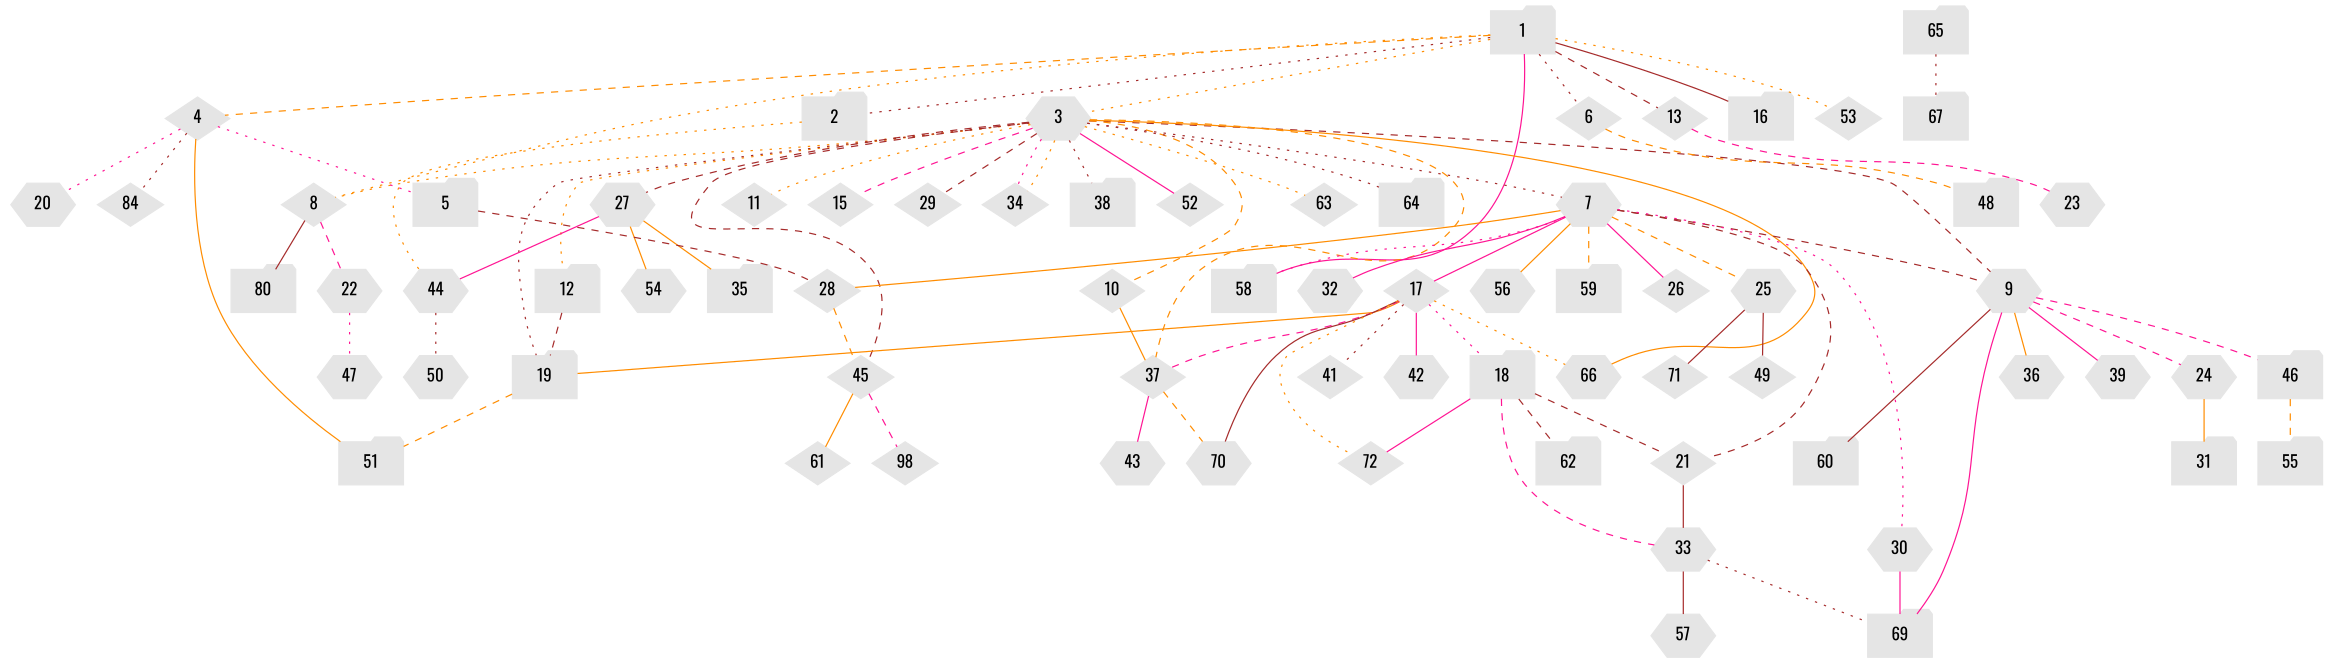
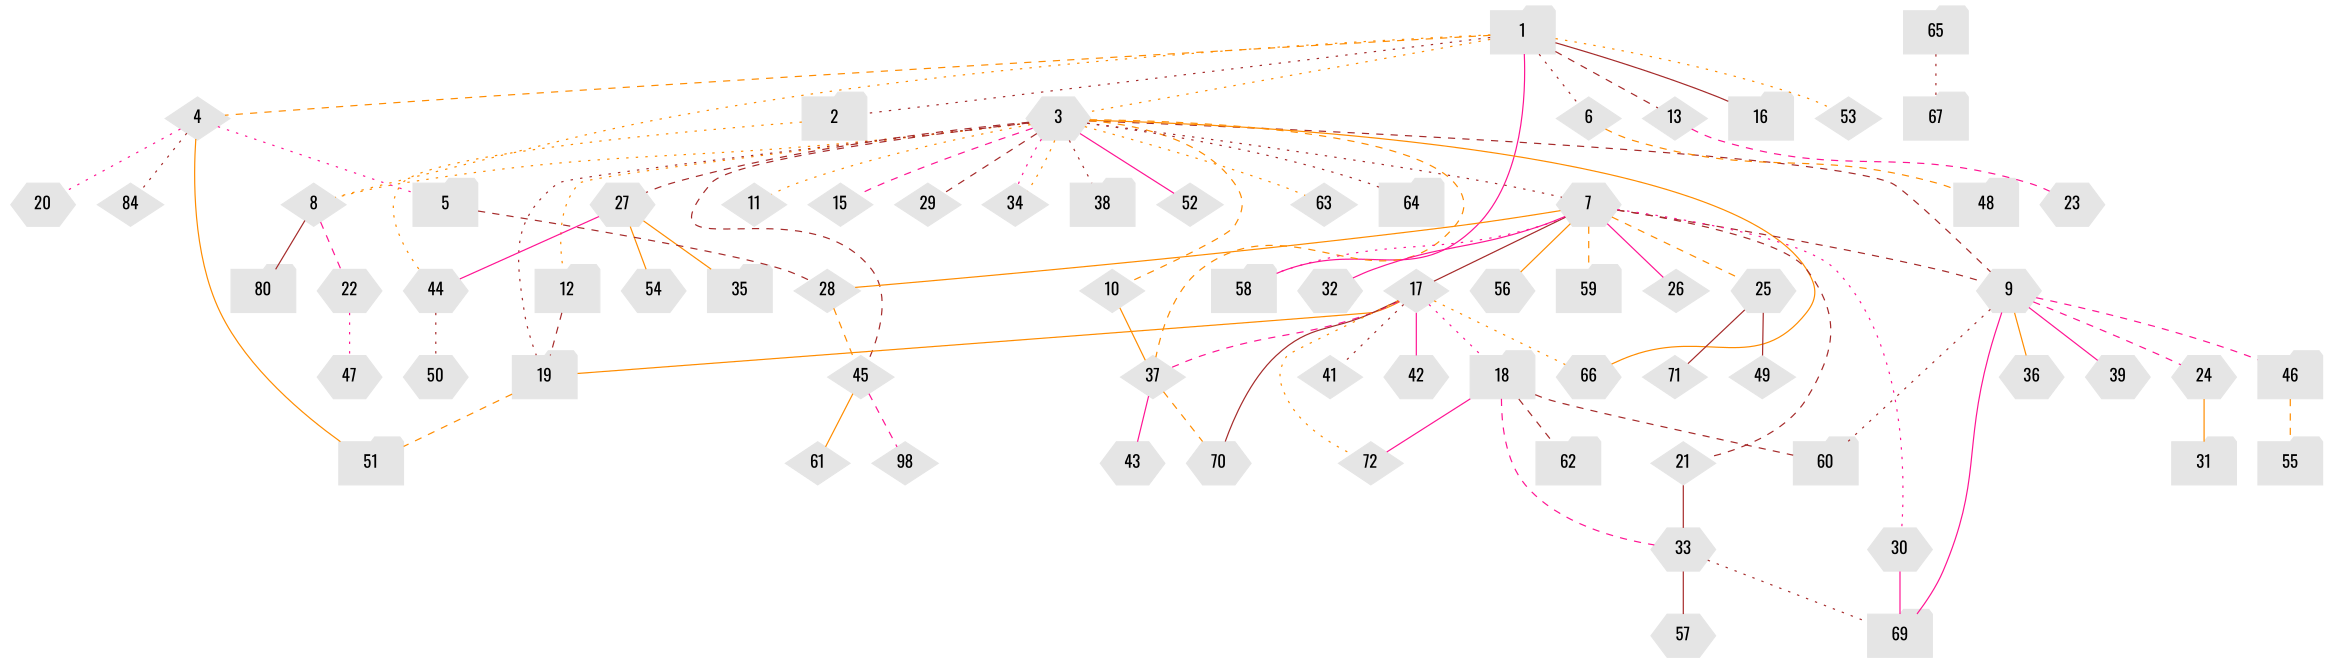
  graph {
    fontname=Oswald
    node [color=gray90 fontname=Oswald shape=diamond style=filled]
    edge [color=darkorange fontname=Oswald style=dotted]
    1 [shape=folder]
    2 [shape=folder]
    3 [shape=hexagon]
    4
    6
    8
    13
    16 [shape=folder]
    53
    58 [shape=folder]
    44 [shape=hexagon]
    7 [shape=hexagon]
    9 [shape=hexagon]
    10
    11
    12 [shape=folder]
    15
    19 [shape=folder]
    27 [shape=hexagon]
    29
    34
    37
    38 [shape=folder]
    45
    52
    63
    64 [shape=folder]
    66 [shape=hexagon]
    5 [shape=folder]
    n30 [label=84]
    20 [shape=hexagon]
    51 [shape=folder]
    48 [shape=folder]
    22 [shape=hexagon]
    n35 [label=80 shape=folder]
    23 [shape=hexagon]
    50 [shape=hexagon]
    28
    17
    21
    25 [shape=hexagon]
    26
    30 [shape=hexagon]
    32 [shape=hexagon]
    56 [shape=hexagon]
    59 [shape=folder]
    69 [shape=folder]
    24 [shape=hexagon]
    36 [shape=hexagon]
    39 [shape=hexagon]
    46 [shape=folder]
    60 [shape=folder]
    35 [shape=folder]
    54 [shape=hexagon]
    70 [shape=hexagon]
    43 [shape=hexagon]
    61
    n58 [label=98]
    18 [shape=folder]
    41
    42 [shape=hexagon]
    72
    33 [shape=hexagon]
    49
    71
    47 [shape=hexagon]
    31 [shape=folder]
    55 [shape=folder]
    62 [shape=folder]
    57 [shape=hexagon]
    65 [shape=folder]
    67 [shape=folder]
    1 -- 2 [color=brown]
    1 -- 3
    1 -- 4 [style=dashed]
    1 -- 6 [color=brown]
    1 -- 8
    1 -- 13 [color=brown style=dashed]
    1 -- 16 [color=brown style=solid]
    1 -- 53
    1 -- 58 [color=deeppink style=solid]
    2 -- 44
    3 -- 8
    3 -- 7 [color=brown]
    3 -- 9 [color=brown style=dashed]
    3 -- 10 [style=dashed]
    3 -- 11
    3 -- 12
    3 -- 15 [color=deeppink style=dashed]
    3 -- 19 [color=brown]
    3 -- 27 [color=brown style=dashed]
    3 -- 29 [color=brown style=dashed]
    3 -- 34 [color=deeppink]
    3 -- 34
    3 -- 37 [style=dashed]
    3 -- 38 [color=brown]
    3 -- 45 [color=brown style=dashed]
    3 -- 52 [color=deeppink style=solid]
    3 -- 63
    3 -- 64 [color=brown]
    3 -- 66 [style=solid]
    4 -- 5 [color=deeppink]
    4 -- n30 [color=brown]
    4 -- 20 [color=deeppink]
    4 -- 51 [style=solid]
    6 -- 48 [style=dashed]
    8 -- 22 [color=deeppink style=dashed]
    8 -- n35 [color=brown style=solid]
    13 -- 23 [color=deeppink style=dashed]
    44 -- 50 [color=brown]
    7 -- 58 [color=deeppink]
    7 -- 9 [color=brown style=dashed]
    7 -- 28 [style=solid]
-   7 -- 17 [color=deeppink style=solid]
+   7 -- 17 [color=brown style=solid]
    7 -- 21 [color=brown style=dashed]
    7 -- 25 [style=dashed]
    7 -- 26 [color=deeppink style=solid]
    7 -- 30 [color=deeppink]
    7 -- 32 [color=deeppink style=solid]
    7 -- 56 [style=solid]
    7 -- 59 [style=dashed]
    9 -- 69 [color=deeppink style=solid]
    9 -- 24 [color=deeppink style=dashed]
    9 -- 36 [style=solid]
    9 -- 39 [color=deeppink style=solid]
    9 -- 46 [color=deeppink style=dashed]
-   9 -- 60 [color=brown style=solid]
+   9 -- 60 [color=brown]
    10 -- 37 [style=solid]
    12 -- 19 [color=brown style=dashed]
    19 -- 51 [style=dashed]
    27 -- 44 [color=deeppink style=solid]
    27 -- 35 [style=solid]
    27 -- 54 [style=solid]
    37 -- 70 [style=dashed]
    37 -- 43 [color=deeppink style=solid]
    45 -- 61 [style=solid]
    45 -- n58 [color=deeppink style=dashed]
    5 -- 28 [color=brown style=dashed]
    22 -- 47 [color=deeppink]
    28 -- 45 [style=dashed]
    17 -- 19 [style=solid]
    17 -- 37 [color=deeppink style=dashed]
    17 -- 66
    17 -- 70 [color=brown style=solid]
    17 -- 18 [color=deeppink]
    17 -- 41 [color=brown]
    17 -- 42 [color=deeppink style=solid]
    17 -- 72
    21 -- 33 [color=brown style=solid]
    25 -- 49 [color=brown style=solid]
    25 -- 71 [color=brown style=solid]
    30 -- 69 [color=deeppink style=solid]
    24 -- 31 [style=solid]
    46 -- 55 [style=dashed]
-   18 -- 21 [color=brown style=dashed]
+   18 -- 60 [color=brown style=dashed]
    18 -- 72 [color=deeppink style=solid]
    18 -- 33 [color=deeppink style=dashed]
    18 -- 62 [color=brown style=dashed]
    33 -- 69 [color=brown]
    33 -- 57 [color=brown style=solid]
    65 -- 67 [color=brown]
  }
